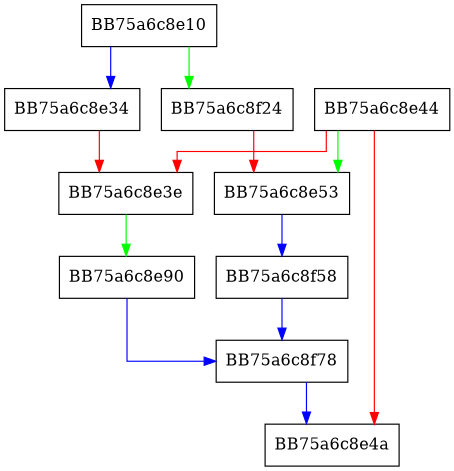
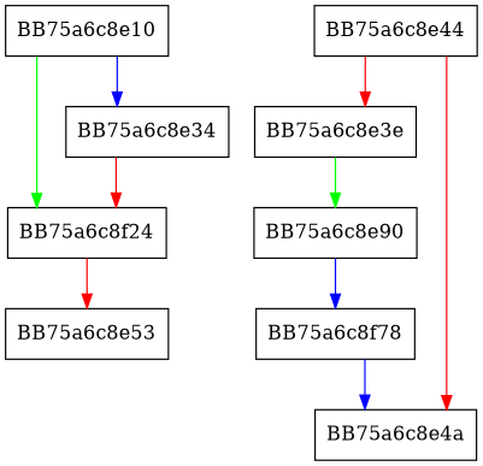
  digraph {
    splines=ortho
    node [shape=box]
    edge [color=blue]
    BB75a6c8e10
    BB75a6c8f24
    BB75a6c8e34
    BB75a6c8e53
    BB75a6c8e3e
-   BB75a6c8f58
    BB75a6c8f78
    BB75a6c8e90
    BB75a6c8e44
    BB75a6c8e4a
    BB75a6c8e10 -> BB75a6c8f24 [color=green]
    BB75a6c8e10 -> BB75a6c8e34
    BB75a6c8f24 -> BB75a6c8e53 [color=red]
-   BB75a6c8e34 -> BB75a6c8e3e [color=red]
-   BB75a6c8e53 -> BB75a6c8f58
+   BB75a6c8e34 -> BB75a6c8f24 [color=red]
    BB75a6c8e3e -> BB75a6c8e90 [color=green]
-   BB75a6c8f58 -> BB75a6c8f78
    BB75a6c8f78 -> BB75a6c8e4a
    BB75a6c8e90 -> BB75a6c8f78
-   BB75a6c8e44 -> BB75a6c8e53 [color=green]
    BB75a6c8e44 -> BB75a6c8e3e [color=red]
    BB75a6c8e44 -> BB75a6c8e4a [color=red]
  }
